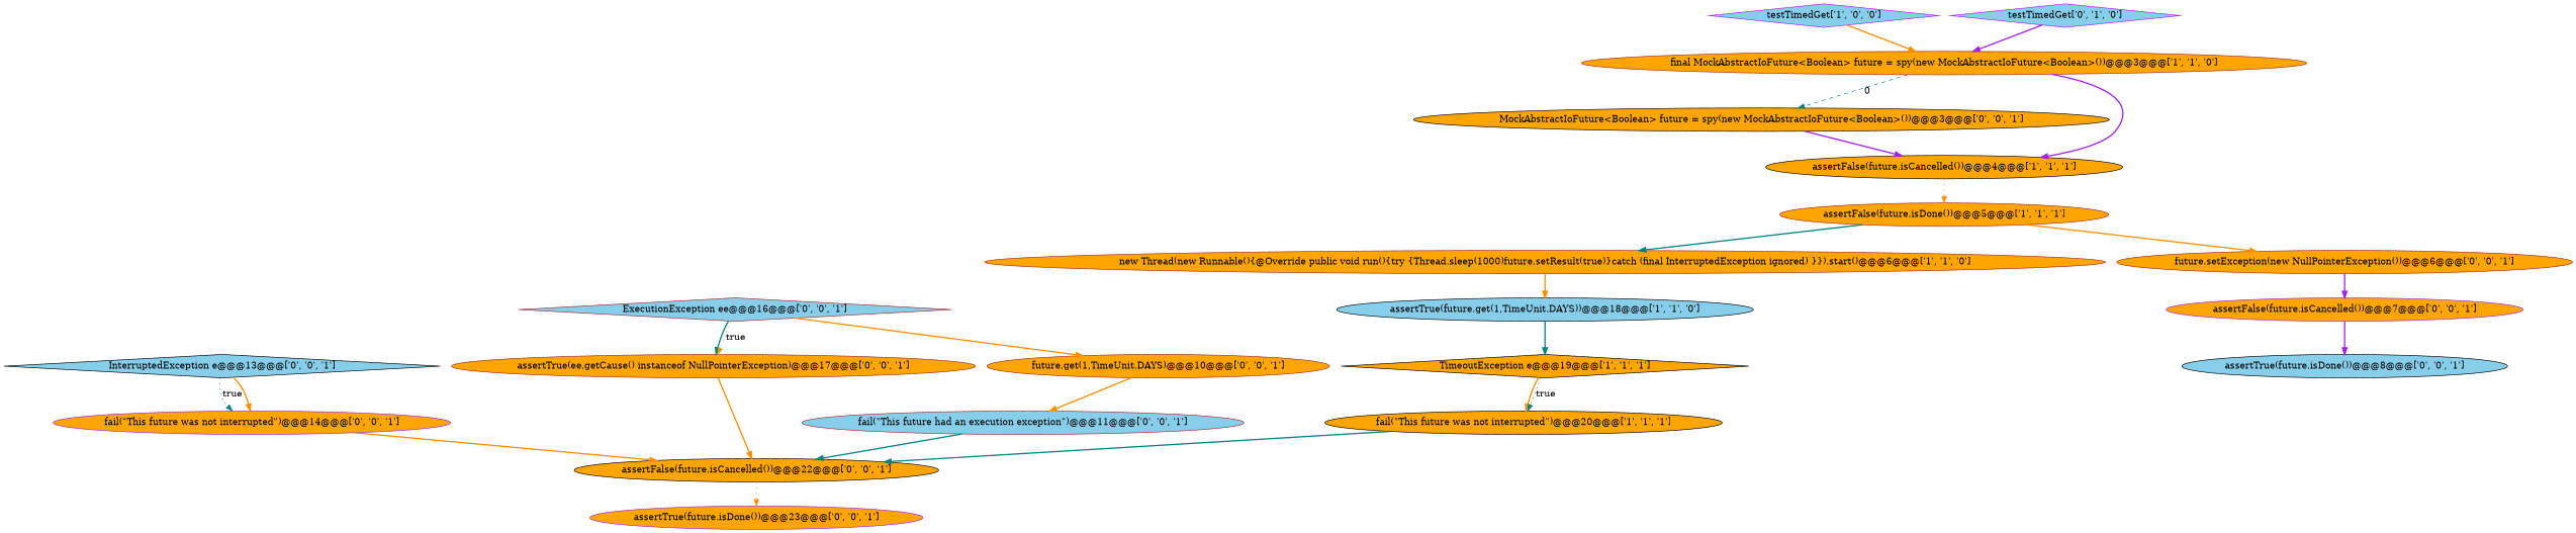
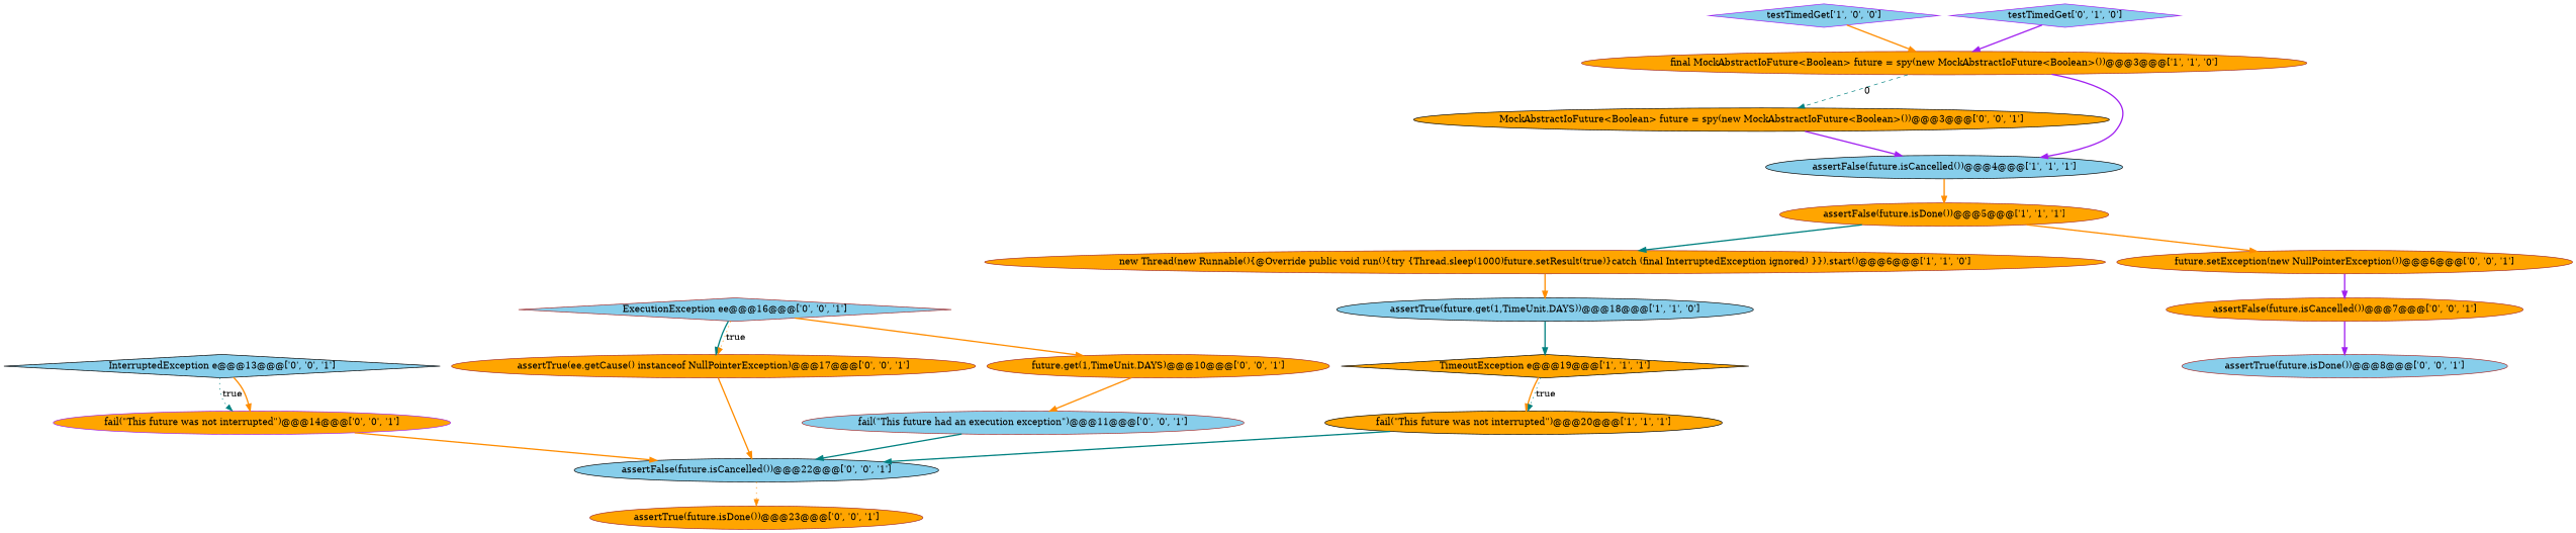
  digraph {
    node [color=brown fillcolor=orange shape=ellipse style=filled]
    edge [color=darkorange style=bold]
    n1 [label="new Thread(new Runnable(){@Override public void run(){try {Thread.sleep(1000)future.setResult(true)}catch (final InterruptedException ignored) }}).start()@@@6@@@['1', '1', '0']"]
    n2 [color=black fillcolor=skyblue label="assertTrue(future.get(1,TimeUnit.DAYS))@@@18@@@['1', '1', '0']"]
    n3 [color=black label="TimeoutException e@@@19@@@['1', '1', '1']" shape=diamond]
    n4 [color=black label="fail(\"This future was not interrupted\")@@@20@@@['1', '1', '1']"]
-   n5 [color=black label="assertFalse(future.isCancelled())@@@22@@@['0', '0', '1']"]
-   n6 [color=purple label="assertTrue(future.isDone())@@@23@@@['0', '0', '1']"]
+   n5 [color=black fillcolor=skyblue label="assertFalse(future.isCancelled())@@@22@@@['0', '0', '1']"]
+   n6 [label="assertTrue(future.isDone())@@@23@@@['0', '0', '1']"]
    n7 [color=black label="MockAbstractIoFuture<Boolean> future = spy(new MockAbstractIoFuture<Boolean>())@@@3@@@['0', '0', '1']"]
-   n8 [color=black label="assertFalse(future.isCancelled())@@@4@@@['1', '1', '1']"]
+   n8 [color=black fillcolor=skyblue label="assertFalse(future.isCancelled())@@@4@@@['1', '1', '1']"]
    n9 [label="assertFalse(future.isDone())@@@5@@@['1', '1', '1']"]
    n10 [color=purple fillcolor=skyblue label="testTimedGet['1', '0', '0']" shape=diamond]
    n11 [label="final MockAbstractIoFuture<Boolean> future = spy(new MockAbstractIoFuture<Boolean>())@@@3@@@['1', '1', '0']"]
    n12 [color=black fillcolor=skyblue label="InterruptedException e@@@13@@@['0', '0', '1']" shape=diamond]
    n13 [color=purple label="fail(\"This future was not interrupted\")@@@14@@@['0', '0', '1']"]
    n14 [color=purple fillcolor=skyblue label="testTimedGet['0', '1', '0']" shape=diamond]
    n15 [fillcolor=skyblue label="fail(\"This future had an execution exception\")@@@11@@@['0', '0', '1']"]
    n16 [label="future.setException(new NullPointerException())@@@6@@@['0', '0', '1']"]
-   n17 [color=purple label="assertFalse(future.isCancelled())@@@7@@@['0', '0', '1']"]
-   n18 [color=black fillcolor=skyblue label="assertTrue(future.isDone())@@@8@@@['0', '0', '1']"]
+   n17 [label="assertFalse(future.isCancelled())@@@7@@@['0', '0', '1']"]
+   n18 [fillcolor=skyblue label="assertTrue(future.isDone())@@@8@@@['0', '0', '1']"]
    n19 [fillcolor=skyblue label="ExecutionException ee@@@16@@@['0', '0', '1']" shape=diamond]
    n20 [label="assertTrue(ee.getCause() instanceof NullPointerException)@@@17@@@['0', '0', '1']"]
    n21 [label="future.get(1,TimeUnit.DAYS)@@@10@@@['0', '0', '1']"]
    n1 -> n2
    n2 -> n3 [color=teal]
    n3 -> n4
    n3 -> n4 [color=teal label=true style=dotted]
    n4 -> n5 [color=teal]
    n5 -> n6 [style=dotted]
    n7 -> n8 [color=purple]
-   n8 -> n9 [style=dotted]
+   n8 -> n9
    n9 -> n1 [color=teal]
    n9 -> n16
    n10 -> n11
    n11 -> n7 [color=teal label=0 style=dashed]
    n11 -> n8 [color=purple]
    n12 -> n13 [color=teal label=true style=dotted]
    n12 -> n13
    n13 -> n5
    n14 -> n11 [color=purple]
    n15 -> n5 [color=teal]
    n16 -> n17 [color=purple]
    n17 -> n18 [color=purple]
    n19 -> n20 [color=teal]
    n19 -> n20 [label=true style=dotted]
    n19 -> n21
    n20 -> n5
    n21 -> n15
  }
